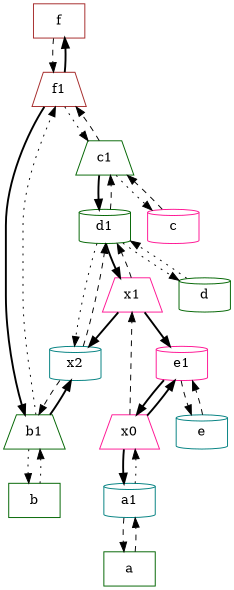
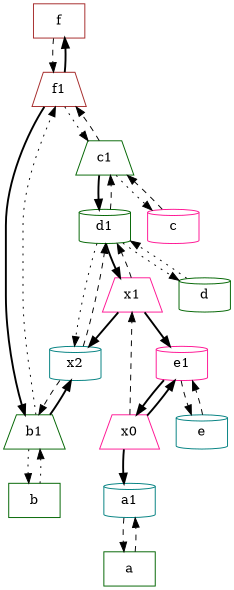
  digraph {
    node [color=darkgreen shape=cylinder]
    edge [style=dashed]
    f [color=brown shape=box]
    f1 [color=brown shape=trapezium]
    b1 [shape=trapezium]
    c1 [shape=trapezium]
    x2 [color=teal]
    b [shape=box]
    d1
    c [color=deeppink]
    x1 [color=deeppink shape=trapezium]
    e1 [color=deeppink]
    d
    x0 [color=deeppink shape=trapezium]
    a1 [color=teal]
    e [color=teal]
    a [shape=box]
    f -> f1
    f1 -> f [style=bold]
    f1 -> b1 [style=bold]
    f1 -> c1 [style=dotted]
    b1 -> f1 [style=dotted]
    b1 -> x2 [style=bold]
    b1 -> b [style=dotted]
    c1 -> f1
    c1 -> d1 [style=bold]
    c1 -> c [style=dotted]
    x2 -> b1
    x2 -> d1
    b -> b1 [style=dotted]
    d1 -> c1
    d1 -> x2 [style=dotted]
    d1 -> x1 [style=bold]
    d1 -> d [style=dotted]
    c -> c1
    x1 -> x2 [style=bold]
    x1 -> d1
    x1 -> e1 [style=bold]
    e1 -> x0 [style=bold]
    e1 -> e
    d -> d1 [style=dotted]
    x0 -> x1
    x0 -> e1 [style=bold]
    x0 -> a1 [style=bold]
-   a1 -> x0 [style=dotted]
    a1 -> a
    e -> e1
    a -> a1
  }
